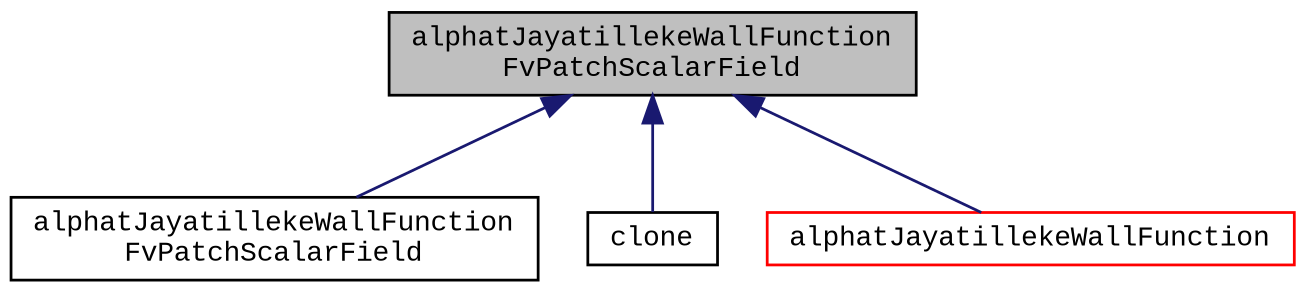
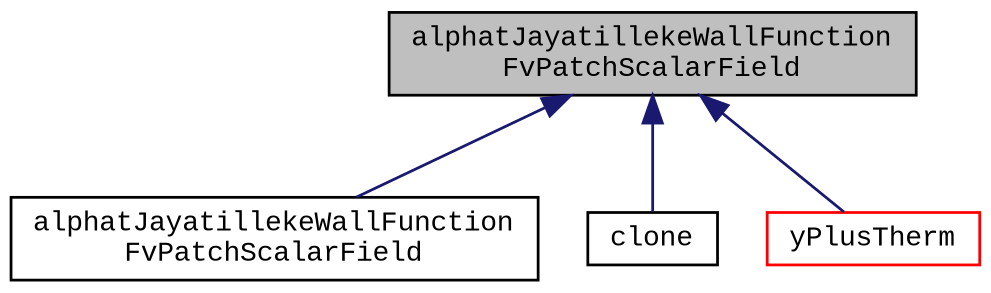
  digraph {
    rankdir=TB
    fontname="Liberation Mono"
    node [color=black fontname="Liberation Mono" fontsize=10 shape=record]
    edge [color=midnightblue dir=back fontname="Liberation Mono" fontsize=10 labelfontname=FreeSans labelfontsize=10 style=solid]
    n1 [fillcolor=grey75 fontcolor=black height=0.2 label="alphatJayatillekeWallFunction\lFvPatchScalarField" style=filled width=0.4]
    n2 [height=0.2 label="alphatJayatillekeWallFunction\lFvPatchScalarField" width=0.4]
    n3 [height=0.2 label=clone width=0.4]
-   n4 [color=red height=0.2 label=alphatJayatillekeWallFunction width=0.4]
+   n4 [color=red height=0.2 label=yPlusTherm width=0.4]
    n1 -> n2
    n1 -> n3
    n1 -> n4
  }
